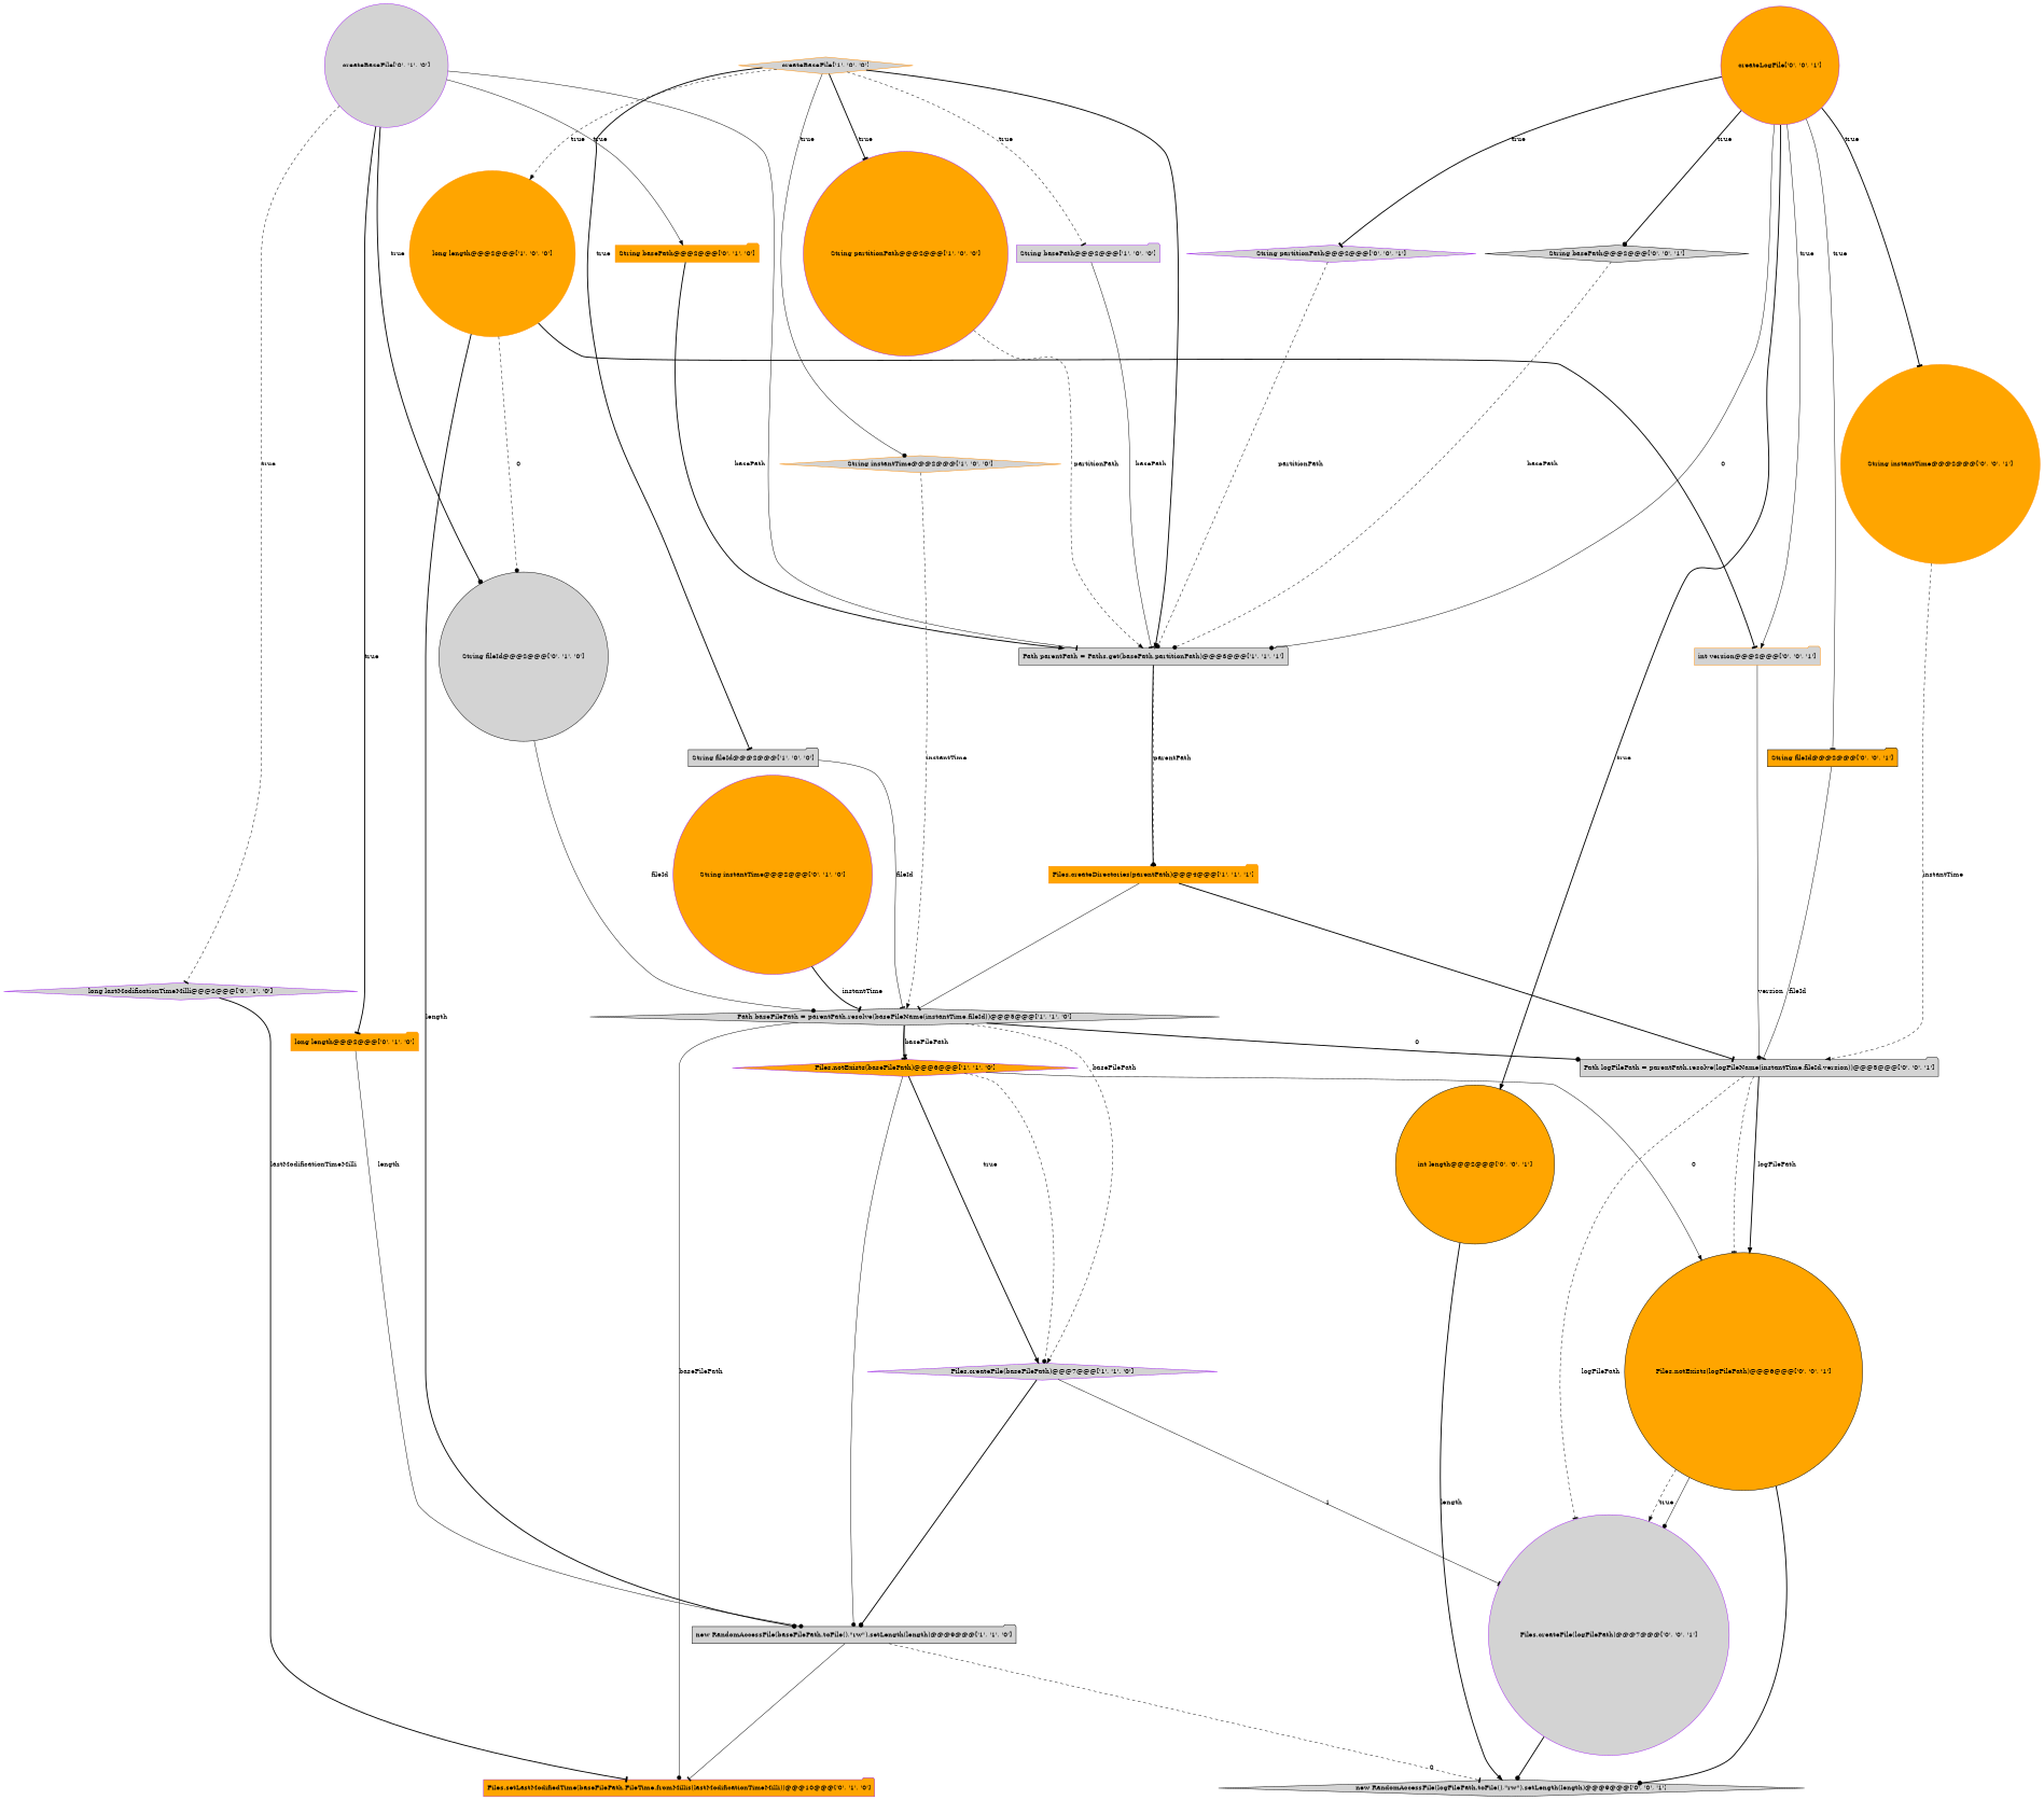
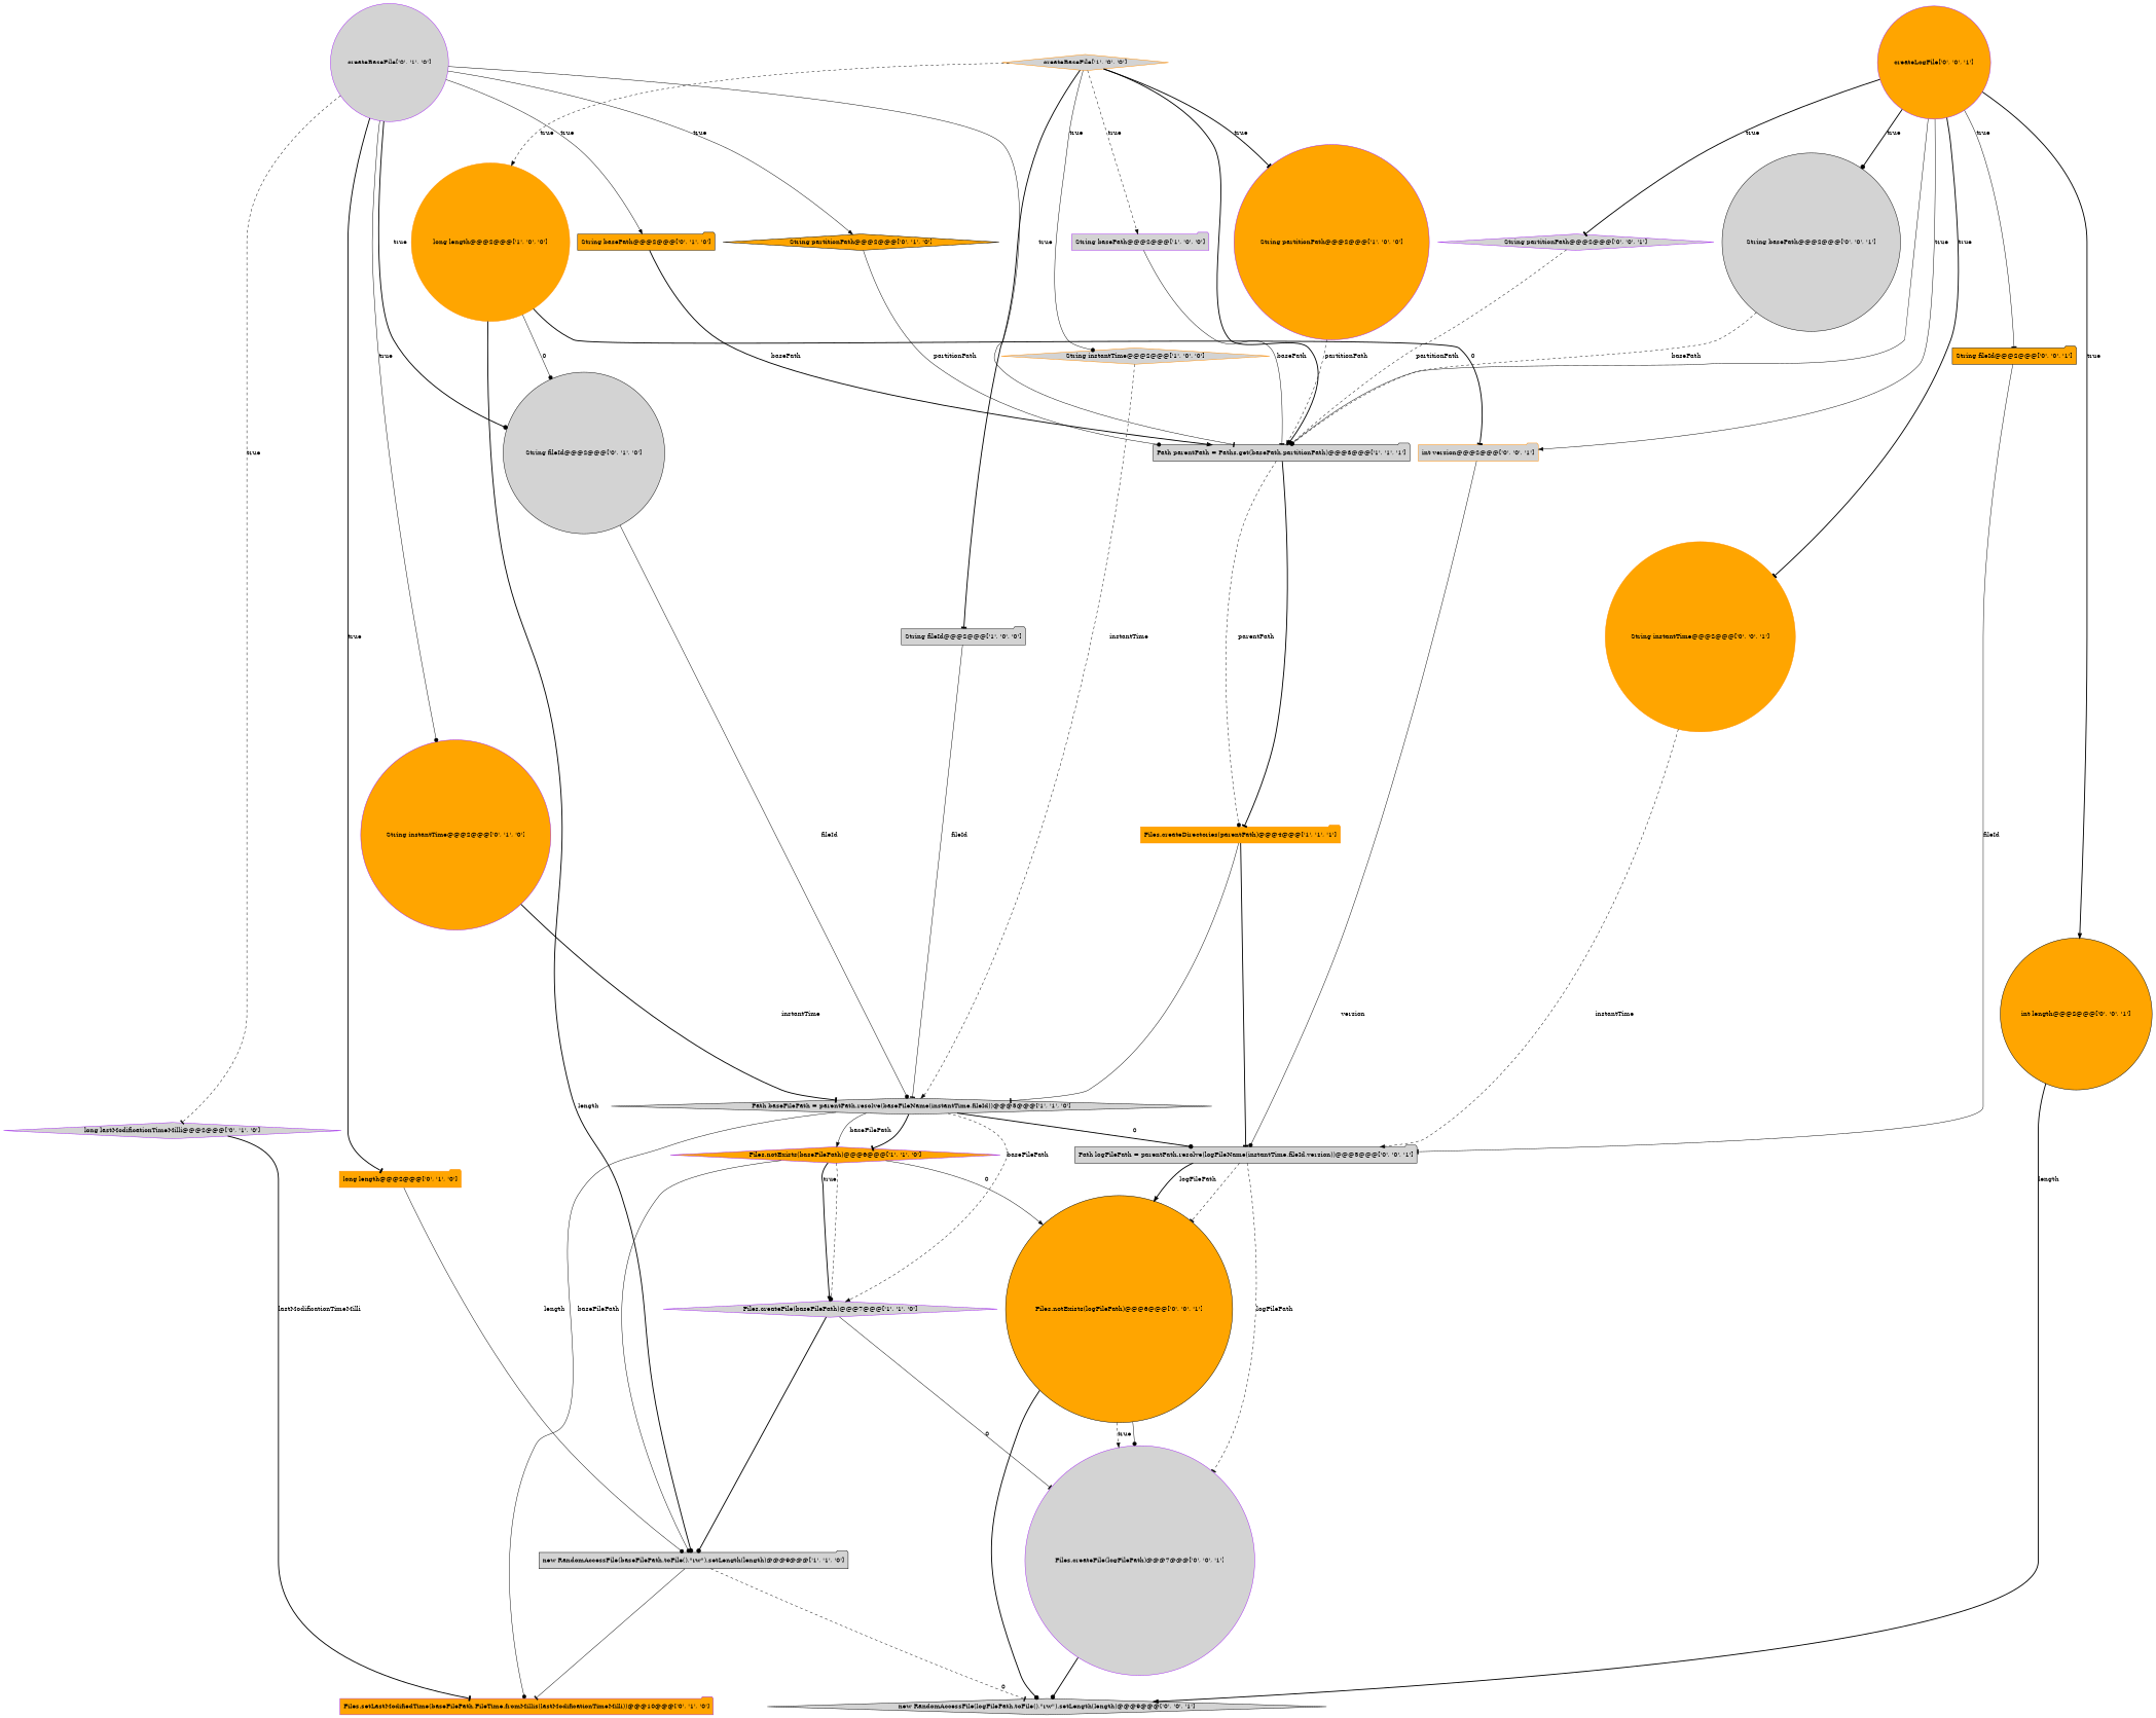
  digraph {
    node [color=black fillcolor=lightgrey shape=folder style=filled]
    edge [arrowhead=tee style=bold]
    n1 [color=darkorange label="String instantTime@@@2@@@['1', '0', '0']" shape=diamond]
    n2 [label="Path baseFilePath = parentPath.resolve(baseFileName(instantTime,fileId))@@@5@@@['1', '1', '0']" shape=diamond]
    n3 [color=purple fillcolor=orange label="Files.setLastModifiedTime(baseFilePath,FileTime.fromMillis(lastModificationTimeMilli))@@@10@@@['0', '1', '0']"]
    n4 [label="Path logFilePath = parentPath.resolve(logFileName(instantTime,fileId,version))@@@5@@@['0', '0', '1']"]
    n5 [color=purple label="Files.createFile(baseFilePath)@@@7@@@['1', '1', '0']" shape=diamond]
    n6 [color=purple fillcolor=orange label="Files.notExists(baseFilePath)@@@6@@@['1', '1', '0']" shape=diamond]
+   n7 [fillcolor=orange label="String partitionPath@@@2@@@['0', '1', '0']" shape=diamond]
    n8 [label="Path parentPath = Paths.get(basePath,partitionPath)@@@3@@@['1', '1', '1']"]
    n9 [color=darkorange fillcolor=orange label="Files.createDirectories(parentPath)@@@4@@@['1', '1', '1']"]
    n10 [color=purple fillcolor=orange label="String partitionPath@@@2@@@['1', '0', '0']" shape=circle]
-   n11 [color=darkorange fillcolor=orange label="String basePath@@@2@@@['0', '1', '0']"]
+   n11 [fillcolor=orange label="String basePath@@@2@@@['0', '1', '0']"]
    n12 [label="String fileId@@@2@@@['1', '0', '0']"]
    n13 [color=purple label="Files.createFile(logFilePath)@@@7@@@['0', '0', '1']" shape=circle]
    n14 [fillcolor=orange label="Files.notExists(logFilePath)@@@6@@@['0', '0', '1']" shape=circle]
    n15 [label="new RandomAccessFile(logFilePath.toFile(),\"rw\").setLength(length)@@@9@@@['0', '0', '1']" shape=diamond]
    n16 [color=darkorange fillcolor=orange label="String instantTime@@@2@@@['0', '0', '1']" shape=circle]
    n17 [color=purple label="String partitionPath@@@2@@@['0', '0', '1']" shape=diamond]
    n18 [color=darkorange fillcolor=orange label="long length@@@2@@@['1', '0', '0']" shape=circle]
    n19 [label="String fileId@@@2@@@['0', '1', '0']" shape=circle]
    n20 [color=darkorange label="int version@@@2@@@['0', '0', '1']"]
    n21 [label="new RandomAccessFile(baseFilePath.toFile(),\"rw\").setLength(length)@@@9@@@['1', '1', '0']"]
-   n22 [label="String basePath@@@2@@@['0', '0', '1']" shape=diamond]
+   n22 [label="String basePath@@@2@@@['0', '0', '1']" shape=circle]
    n23 [color=purple fillcolor=orange label="String instantTime@@@2@@@['0', '1', '0']" shape=circle]
    n24 [color=purple fillcolor=orange label="createLogFile['0', '0', '1']" shape=circle]
    n25 [fillcolor=orange label="int length@@@2@@@['0', '0', '1']" shape=circle]
    n26 [fillcolor=orange label="String fileId@@@2@@@['0', '0', '1']"]
    n27 [color=purple label="createBaseFile['0', '1', '0']" shape=circle]
    n28 [color=purple label="long lastModificationTimeMilli@@@2@@@['0', '1', '0']" shape=diamond]
    n29 [color=darkorange fillcolor=orange label="long length@@@2@@@['0', '1', '0']"]
    n30 [color=darkorange label="createBaseFile['1', '0', '0']" shape=diamond]
    n31 [color=purple label="String basePath@@@2@@@['1', '0', '0']"]
    n1 -> n2 [arrowhead=normal label=instantTime style=dashed]
    n2 -> n3 [arrowhead=dot label=baseFilePath style=solid]
    n2 -> n4 [arrowhead=dot label=0]
    n2 -> n5 [arrowhead=normal label=baseFilePath style=dashed]
    n2 -> n6 [arrowhead=normal label=baseFilePath style=solid]
    n2 -> n6
    n4 -> n13 [label=logFilePath style=dashed]
    n4 -> n14 [arrowhead=normal label=logFilePath]
    n4 -> n14 [style=dashed]
-   n5 -> n13 [label=1 style=solid]
+   n5 -> n13 [label=0 style=solid]
    n5 -> n21 [arrowhead=dot]
    n6 -> n5 [arrowhead=normal label=true]
    n6 -> n5 [arrowhead=dot style=dashed]
    n6 -> n14 [arrowhead=normal label=0 style=solid]
    n6 -> n21 [arrowhead=dot style=solid]
+   n7 -> n8 [arrowhead=dot label=partitionPath style=solid]
    n8 -> n9
    n8 -> n9 [arrowhead=dot label=parentPath style=dashed]
    n9 -> n2 [style=solid]
    n9 -> n4
    n10 -> n8 [arrowhead=normal label=partitionPath style=dashed]
    n11 -> n8 [arrowhead=normal label=basePath]
    n12 -> n2 [label=fileId style=solid]
    n13 -> n15 [arrowhead=dot]
    n14 -> n13 [arrowhead=dot style=solid]
    n14 -> n13 [arrowhead=normal label=true style=dashed]
    n14 -> n15 [arrowhead=dot]
    n16 -> n4 [arrowhead=normal label=instantTime style=dashed]
    n17 -> n8 [arrowhead=dot label=partitionPath style=dashed]
-   n18 -> n19 [arrowhead=dot label=0 style=dashed]
+   n18 -> n19 [arrowhead=dot label=0 style=solid]
    n18 -> n20 [label=0]
    n18 -> n21 [arrowhead=dot label=length]
    n19 -> n2 [arrowhead=dot label=fileId style=solid]
    n20 -> n4 [arrowhead=dot label=version style=solid]
    n21 -> n3 [style=solid]
    n21 -> n15 [label=0 style=dashed]
    n22 -> n8 [arrowhead=dot label=basePath style=dashed]
    n23 -> n2 [label=instantTime]
    n24 -> n8 [arrowhead=dot style=solid]
    n24 -> n16 [label=true]
    n24 -> n17 [label=true]
    n24 -> n20 [arrowhead=normal label=true style=solid]
    n24 -> n22 [arrowhead=dot label=true]
    n24 -> n25 [arrowhead=normal label=true]
    n24 -> n26 [label=true style=solid]
    n25 -> n15 [arrowhead=normal label=length]
    n26 -> n4 [label=fileId style=solid]
+   n27 -> n7 [arrowhead=normal label=true style=solid]
    n27 -> n8 [style=solid]
    n27 -> n11 [arrowhead=normal label=true style=solid]
    n27 -> n19 [arrowhead=dot label=true]
+   n27 -> n23 [arrowhead=dot label=true style=solid]
    n27 -> n28 [label=true style=dashed]
    n27 -> n29 [label=true]
    n28 -> n3 [label=lastModificationTimeMilli]
    n29 -> n21 [arrowhead=dot label=length style=solid]
    n30 -> n1 [arrowhead=dot label=true style=solid]
    n30 -> n8 [arrowhead=normal]
    n30 -> n10 [label=true]
    n30 -> n12 [label=true]
    n30 -> n18 [arrowhead=normal label=true style=dashed]
-   n30 -> n31 [label=true style=dashed]
+   n30 -> n31 [arrowhead=normal label=true style=dashed]
    n31 -> n8 [label=basePath style=solid]
  }
